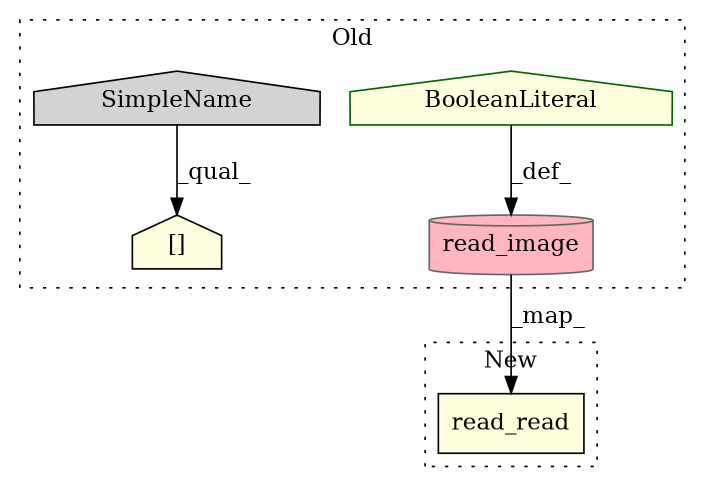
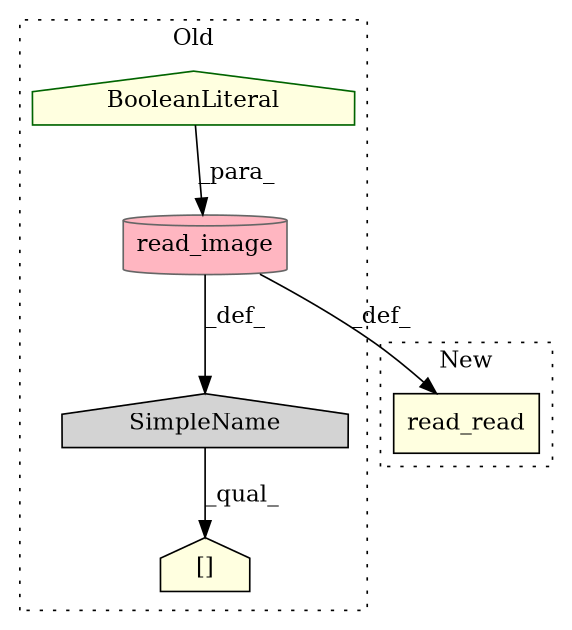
  digraph {
    node [a=32 color=black fillcolor=lightyellow l="11,1" shape=house style=filled]
    n1 [color=gray40 fillcolor=lightpink label=read_image s="3416,3455" shape=cylinder]
    n2 [a=2 l="41,1" label="[]" s="3416,3458"]
    n3 [a=9 color=darkgreen l=5 label=BooleanLiteral s=3450]
    n4 [a=42 fillcolor=lightgrey label=SimpleName l=""]
    n5 [label=read_read s="3451,3484" shape=box]
    subgraph cluster_1 {
      label=Old
      style=dotted
      n1
      n2
      n3
      n4
    }
    subgraph cluster_2 {
      label=New
      style=dotted
      n5
    }
-   n1 -> n5 [label=_map_]
-   n3 -> n1 [label=_def_]
+   n1 -> n4 [label=_def_]
+   n1 -> n5 [label=_def_]
+   n3 -> n1 [label=_para_]
    n4 -> n2 [label=_qual_]
  }
